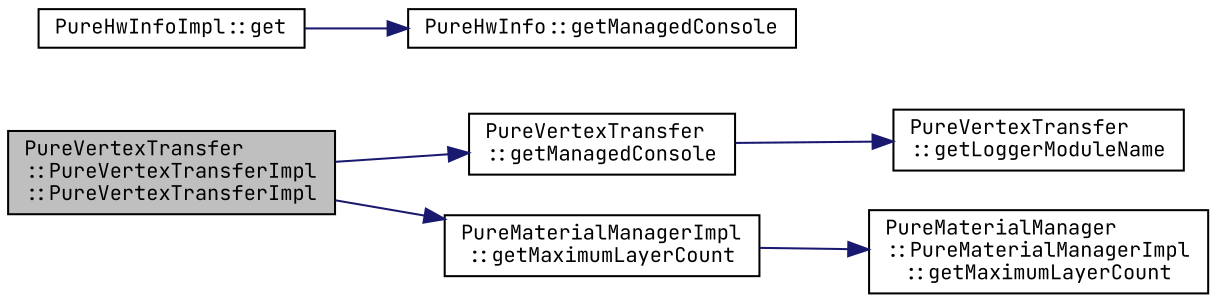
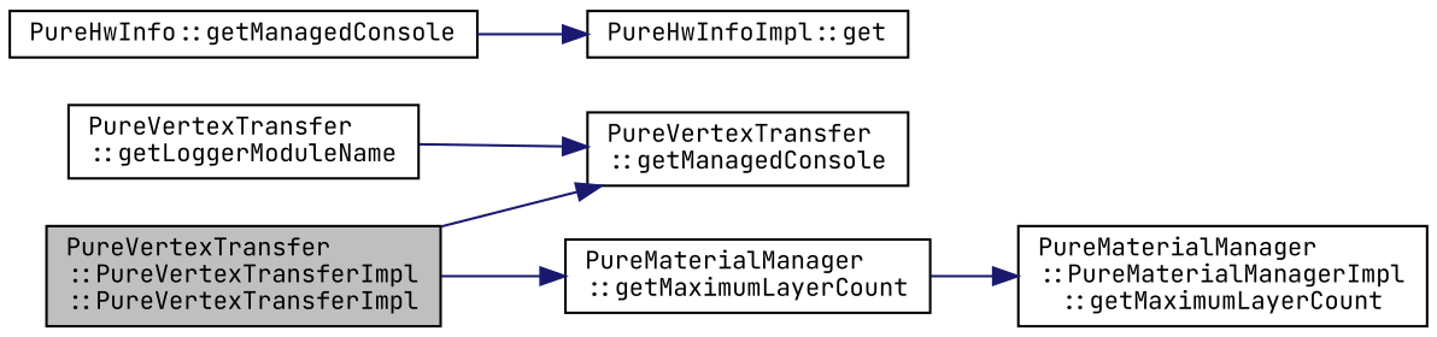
  digraph {
    fontname="JetBrains Mono"
    rankdir=LR
    node [color=black fillcolor=white fontname="JetBrains Mono" fontsize=10 shape=record style=filled]
    edge [color=midnightblue fontname="JetBrains Mono" fontsize=10 labelfontname=Helvetica labelfontsize=10 style=solid]
    n1 [fillcolor=grey75 fontcolor=black height=0.2 label="PureVertexTransfer\l::PureVertexTransferImpl\l::PureVertexTransferImpl" width=0.4]
    n2 [height=0.2 label="PureVertexTransfer\l::getManagedConsole" width=0.4]
-   n3 [height=0.2 label="PureMaterialManagerImpl\l::getMaximumLayerCount" width=0.4]
+   n3 [height=0.2 label="PureMaterialManager\l::getMaximumLayerCount" width=0.4]
    n4 [height=0.2 label="PureVertexTransfer\l::getLoggerModuleName" width=0.4]
    n5 [height=0.2 label="PureMaterialManager\l::PureMaterialManagerImpl\l::getMaximumLayerCount" width=0.4]
    n6 [height=0.2 label="PureHwInfo::getManagedConsole" width=0.4]
    n7 [height=0.2 label="PureHwInfoImpl::get" width=0.4]
    n1 -> n2
    n1 -> n3
-   n2 -> n4
+   n4 -> n2
    n3 -> n5
-   n7 -> n6
+   n6 -> n7
  }
